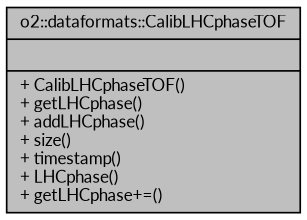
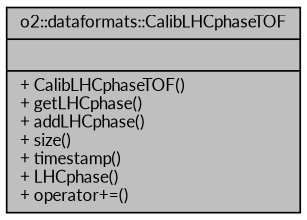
  digraph {
    fontname=Lato
-   n1 [color=black fillcolor=grey75 fontcolor=black fontname=Lato fontsize=10 height=0.2 label="{o2::dataformats::CalibLHCphaseTOF\n||+ CalibLHCphaseTOF()\l+ getLHCphase()\l+ addLHCphase()\l+ size()\l+ timestamp()\l+ LHCphase()\l+ getLHCphase+=()\l}" shape=record style=filled width=0.4]
+   n1 [color=black fillcolor=grey75 fontcolor=black fontname=Lato fontsize=10 height=0.2 label="{o2::dataformats::CalibLHCphaseTOF\n||+ CalibLHCphaseTOF()\l+ getLHCphase()\l+ addLHCphase()\l+ size()\l+ timestamp()\l+ LHCphase()\l+ operator+=()\l}" shape=record style=filled width=0.4]
  }
